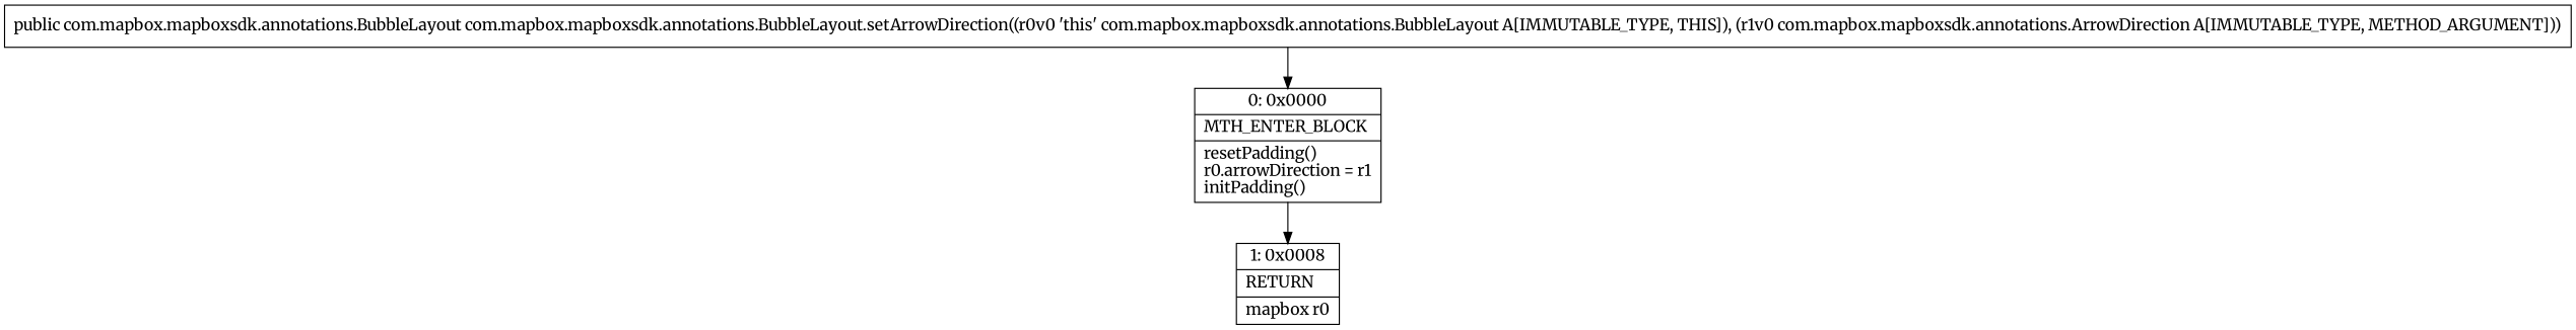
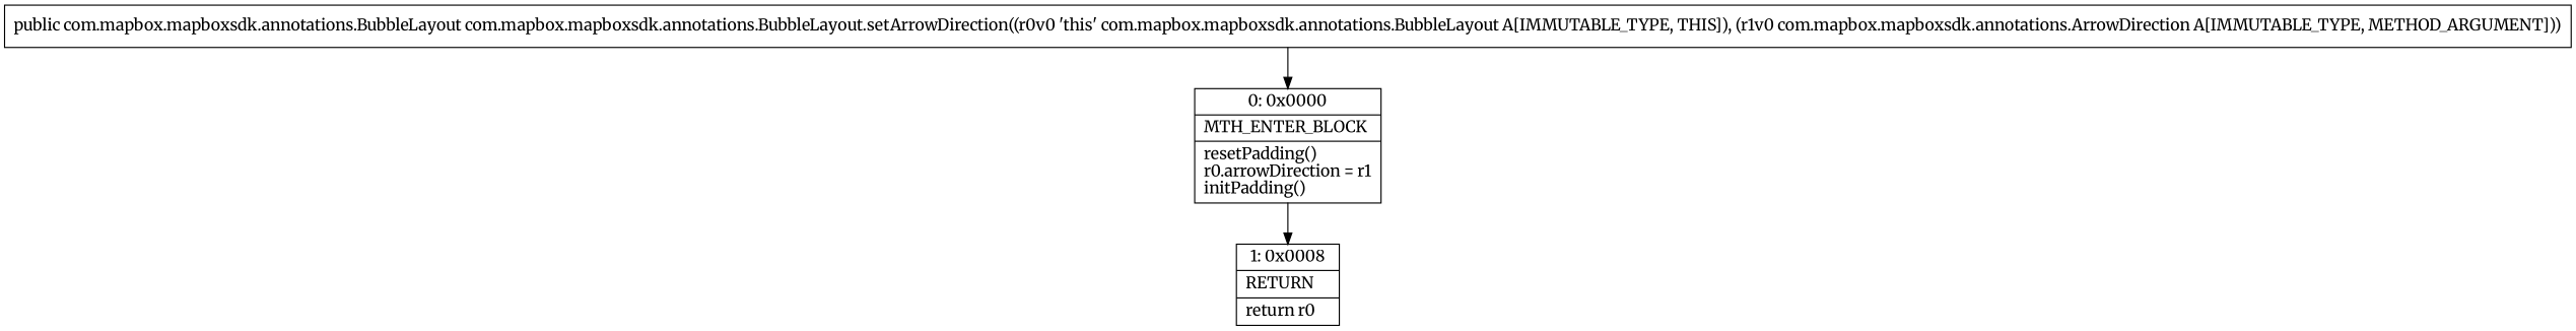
  digraph {
    fontname=Merriweather
    node [shape=record fontname=Merriweather]
    edge [fontname=Merriweather]
    n1 [label="{0\:\ 0x0000|MTH_ENTER_BLOCK\l|resetPadding()\lr0.arrowDirection = r1\linitPadding()\l}"]
-   n2 [label="{1\:\ 0x0008|RETURN\l|mapbox r0\l}"]
+   n2 [label="{1\:\ 0x0008|RETURN\l|return r0\l}"]
    n3 [label="{public com.mapbox.mapboxsdk.annotations.BubbleLayout com.mapbox.mapboxsdk.annotations.BubbleLayout.setArrowDirection((r0v0 'this' com.mapbox.mapboxsdk.annotations.BubbleLayout A[IMMUTABLE_TYPE, THIS]), (r1v0 com.mapbox.mapboxsdk.annotations.ArrowDirection A[IMMUTABLE_TYPE, METHOD_ARGUMENT])) }"]
    n1 -> n2
    n3 -> n1
  }
